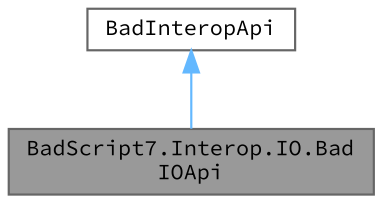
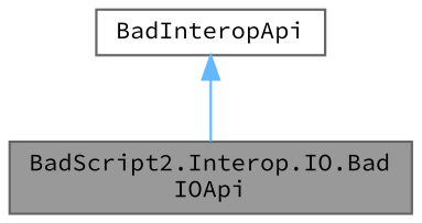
  digraph {
    fontname="Source Code Pro"
    node [color=gray40 fontname="Source Code Pro" fontsize=10 shape=box style=filled]
-   n1 [fillcolor=grey60 fontcolor=black height=0.2 label="BadScript7.Interop.IO.Bad\lIOApi" width=0.4]
+   n1 [fillcolor=grey60 fontcolor=black height=0.2 label="BadScript2.Interop.IO.Bad\lIOApi" width=0.4]
    n2 [fillcolor=white height=0.2 label=BadInteropApi width=0.4]
    n2 -> n1 [color=steelblue1 dir=back fontname="Source Code Pro" fontsize=10 labelfontname=Helvetica labelfontsize=10 style=solid]
  }
